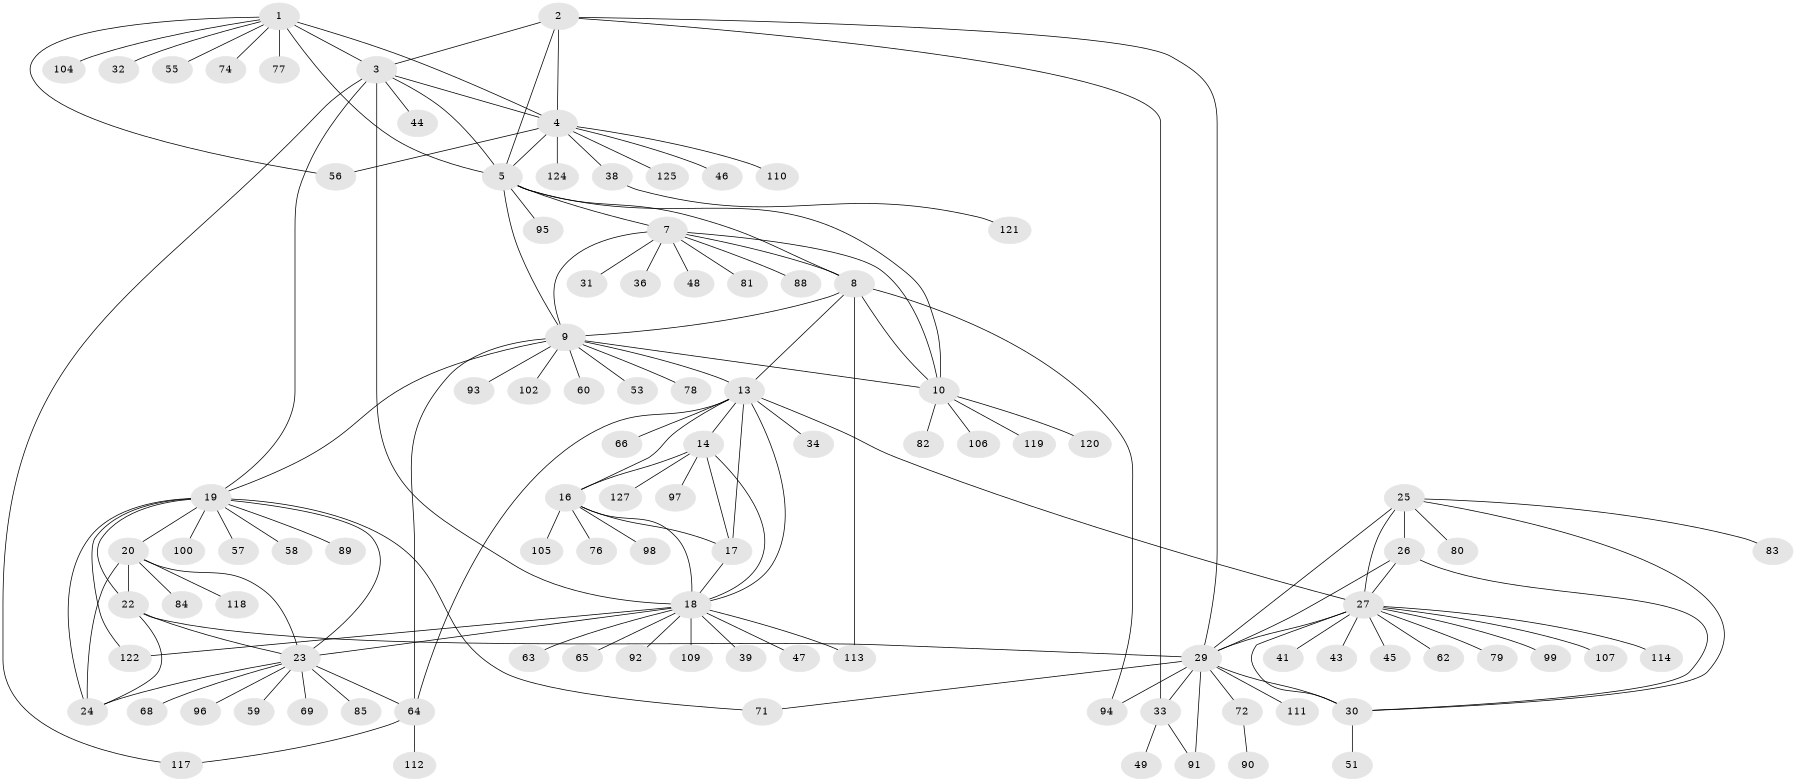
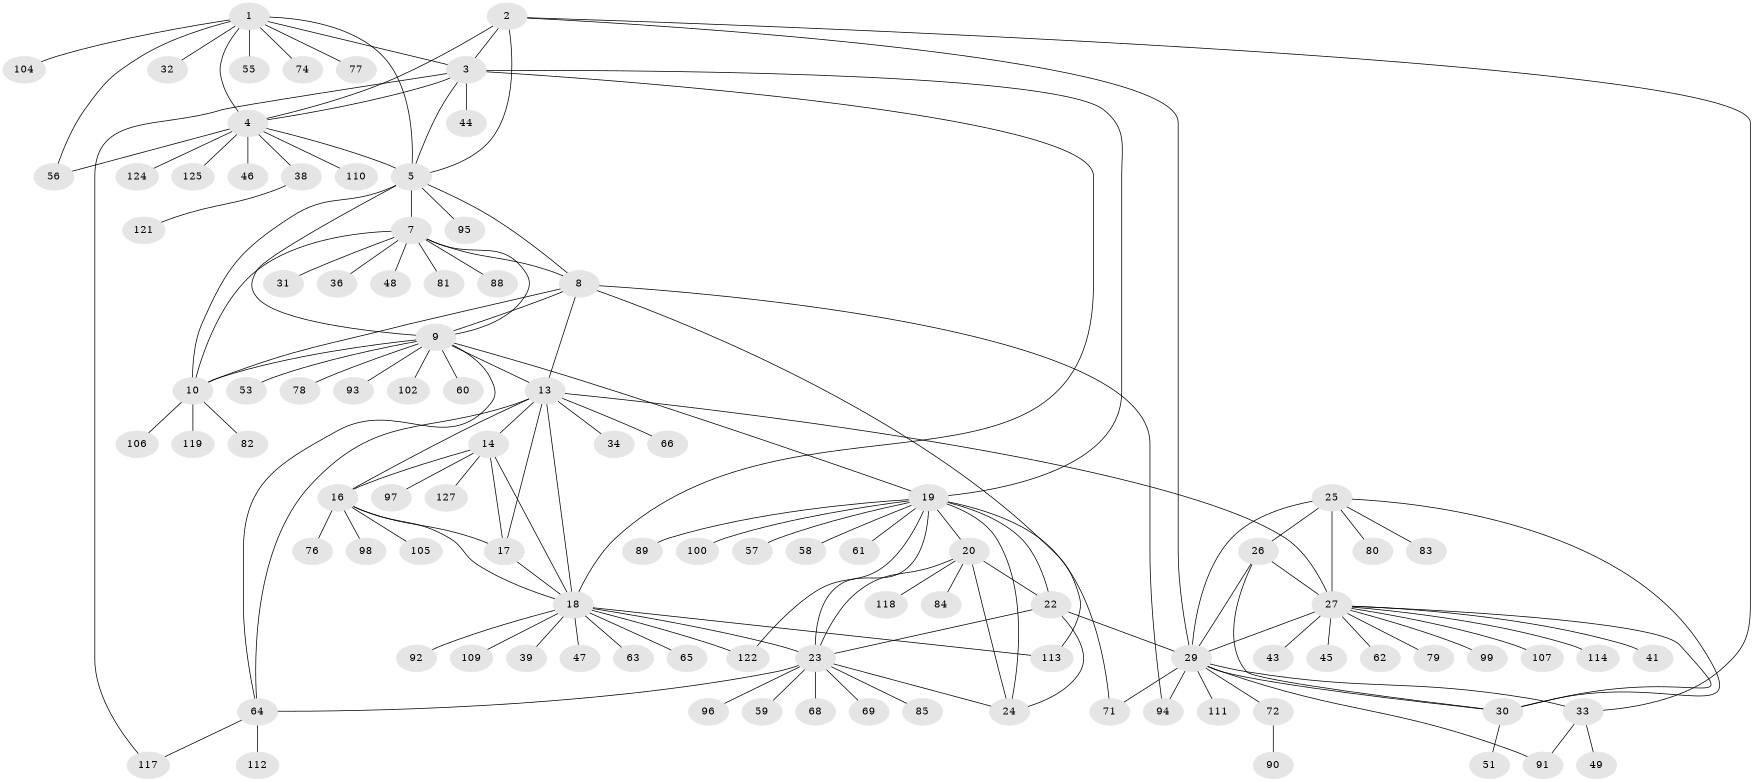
  graph {
    node [color=gray90 style=filled]
    1 [super="+6"]
    3 [super="+37"]
    4 [super="+42"]
    5 [super="+11"]
    32
    55
    74
    77
    104
    56
    2 [super="+87"]
    29 [super="+35"]
    33 [super="+115"]
    18 [super="+86"]
    19 [super="+21"]
    44
    117
    38
    46
    110
    124
    125
    7 [super="+108"]
    8 [super="+73"]
    9 [super="+12"]
    10 [super="+70"]
    95
    94
    71
    30
    72
    91
    111
    49
    113
    23 [super="+67"]
    39
    47
    63
    65
    92
    109
    122
    20 [super="+50"]
    22
    24 [super="+123"]
    57
    58
+   61 [super="+75"]
    89
    100
    121
    31
    36
    48
    81
    88
    13 [super="+15"]
    53
    60
    64 [super="+116"]
    78
    93
    102
    82
    106
    119
-   120
    14 [super="+126"]
    16 [super="+52"]
    17
    27 [super="+28"]
    34 [super="+54"]
    66
    25 [super="+103"]
    26 [super="+40"]
    80
    83
    112
    97
    127
    76
    98
    105
    41
    43
    45
    62
    79
    99
    107
    114
    59
    68
    69
    85
    96
    84
    118
    51
    90
    1 -- 3 [weight=2]
    1 -- 4 [weight=2]
    1 -- 5 [weight=2]
    1 -- 32
    1 -- 55
    1 -- 74
    1 -- 77
    1 -- 104
    1 -- 56 [weight=2]
    3 -- 4
    3 -- 5
    3 -- 18
    3 -- 19
    3 -- 44
    3 -- 117
    4 -- 5
    4 -- 56
    4 -- 38
    4 -- 46
    4 -- 110
    4 -- 124
    4 -- 125
    5 -- 7
    5 -- 8
    5 -- 9 [weight=2]
    5 -- 10
    5 -- 95
    2 -- 3
    2 -- 4
    2 -- 5
    2 -- 29
    2 -- 33
    29 -- 33
    29 -- 94
    29 -- 71
    29 -- 30
    29 -- 72
    29 -- 91
    29 -- 111
    33 -- 91
    33 -- 49
    18 -- 113
    18 -- 23
    18 -- 39
    18 -- 47
    18 -- 63
    18 -- 65
    18 -- 92
    18 -- 109
    18 -- 122
    19 -- 71
    19 -- 23 [weight=2]
    19 -- 122
    19 -- 20 [weight=2]
    19 -- 22 [weight=2]
    19 -- 24 [weight=2]
    19 -- 57
    19 -- 58
+   19 -- 61
    19 -- 89
    19 -- 100
    38 -- 121
    7 -- 8
    7 -- 9 [weight=2]
    7 -- 10
    7 -- 31
    7 -- 36
    7 -- 48
    7 -- 81
    7 -- 88
    8 -- 9 [weight=2]
    8 -- 10
    8 -- 94
    8 -- 113
    8 -- 13
    9 -- 19
    9 -- 10 [weight=2]
    9 -- 13
    9 -- 53
    9 -- 60
    9 -- 64
    9 -- 78
    9 -- 93
    9 -- 102
    10 -- 82
    10 -- 106
    10 -- 119
-   10 -- 120
    30 -- 51
    72 -- 90
    23 -- 24
    23 -- 64
    23 -- 59
    23 -- 68
    23 -- 69
    23 -- 85
    23 -- 96
    20 -- 23
    20 -- 22
    20 -- 24
    20 -- 84
    20 -- 118
    22 -- 29
    22 -- 23
    22 -- 24
    13 -- 18 [weight=2]
    13 -- 64
    13 -- 14 [weight=2]
    13 -- 16 [weight=2]
    13 -- 17 [weight=2]
    13 -- 27
    13 -- 34
    13 -- 66
    64 -- 117
    64 -- 112
    14 -- 18
    14 -- 16
    14 -- 17
    14 -- 97
    14 -- 127
    16 -- 18
    16 -- 17
    16 -- 76
    16 -- 98
    16 -- 105
    17 -- 18
    27 -- 29 [weight=2]
    27 -- 30 [weight=2]
    27 -- 41
    27 -- 43
    27 -- 45
    27 -- 62
    27 -- 79
    27 -- 99
    27 -- 107
    27 -- 114
    25 -- 29
    25 -- 30
    25 -- 27 [weight=2]
    25 -- 26
    25 -- 80
    25 -- 83
    26 -- 29
    26 -- 30
    26 -- 27 [weight=2]
  }
